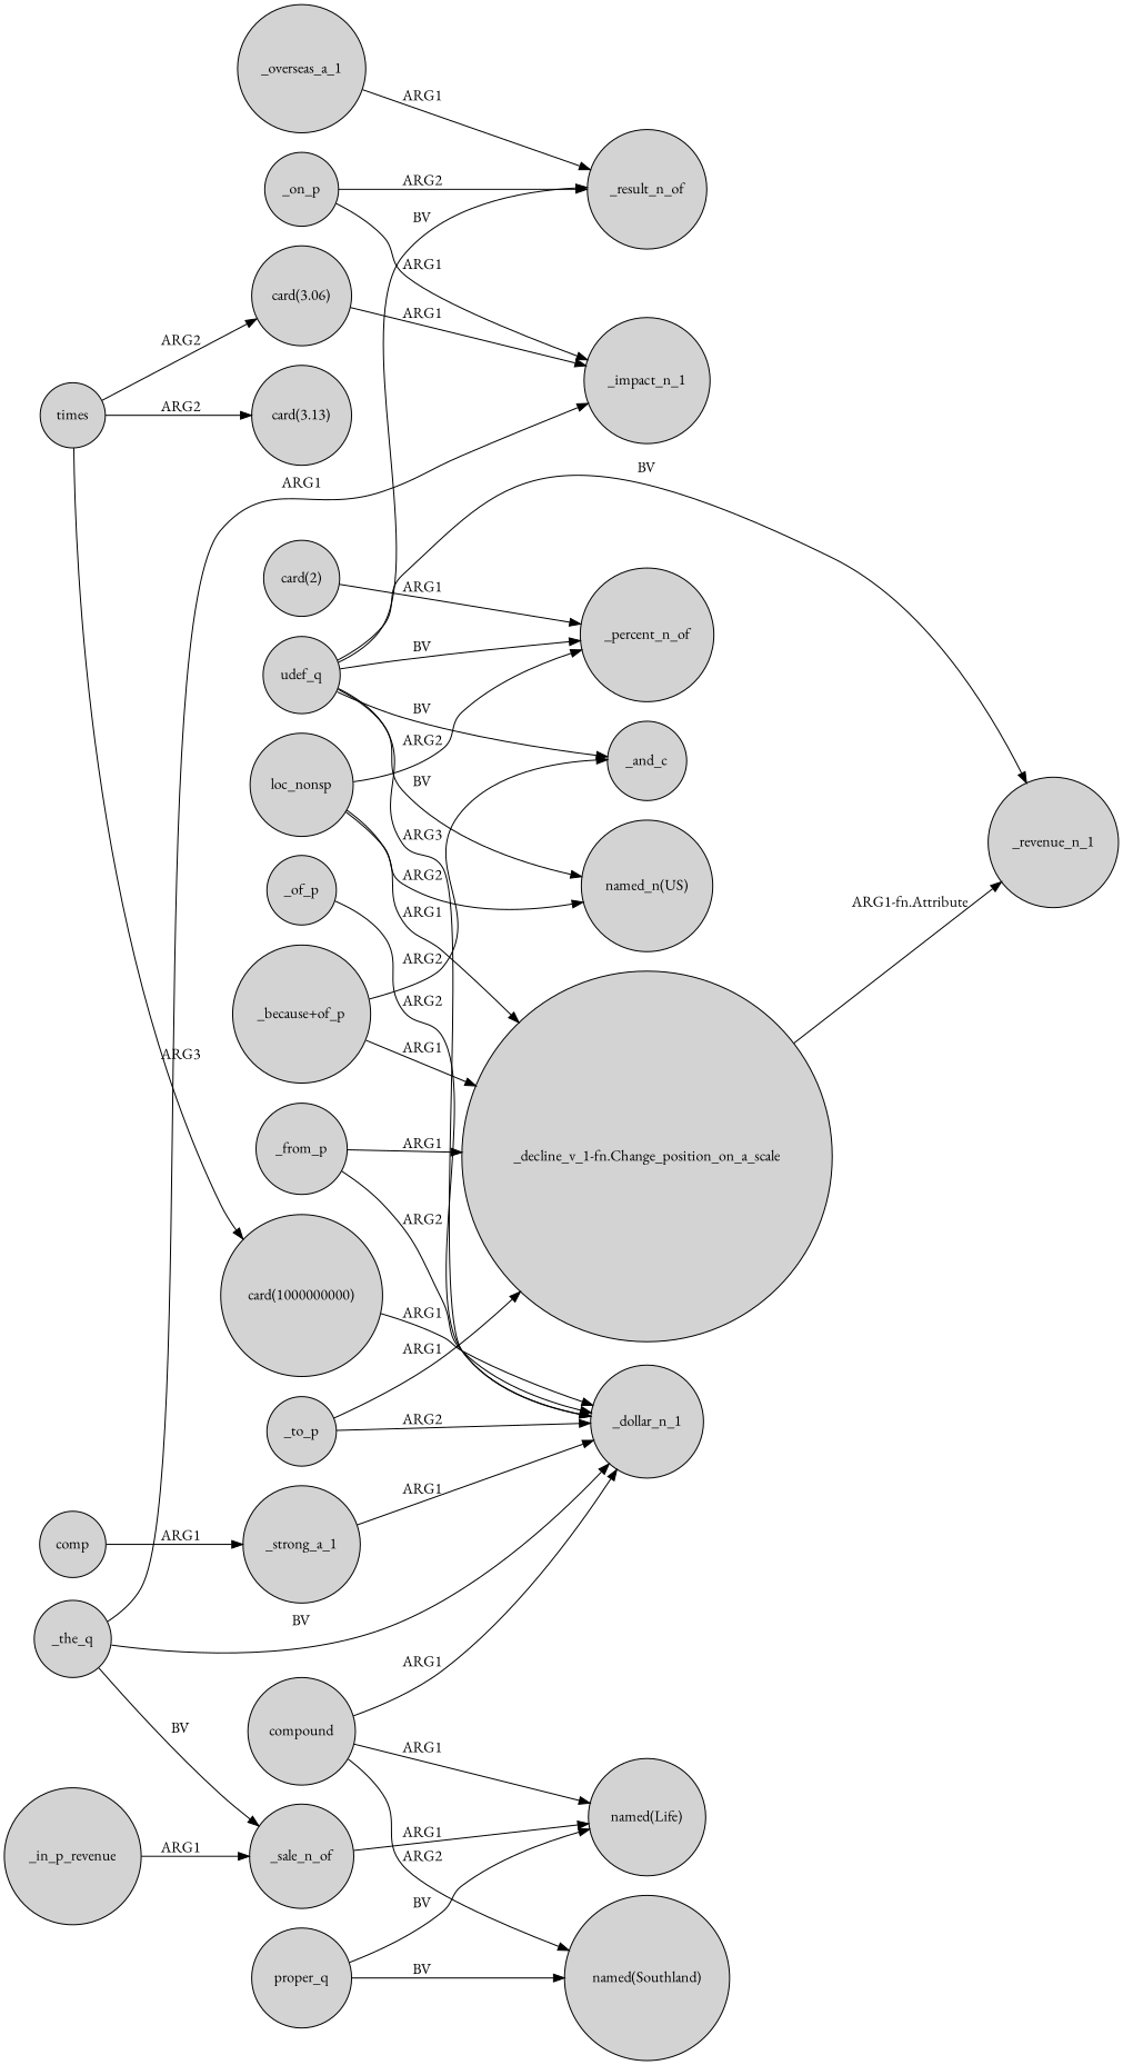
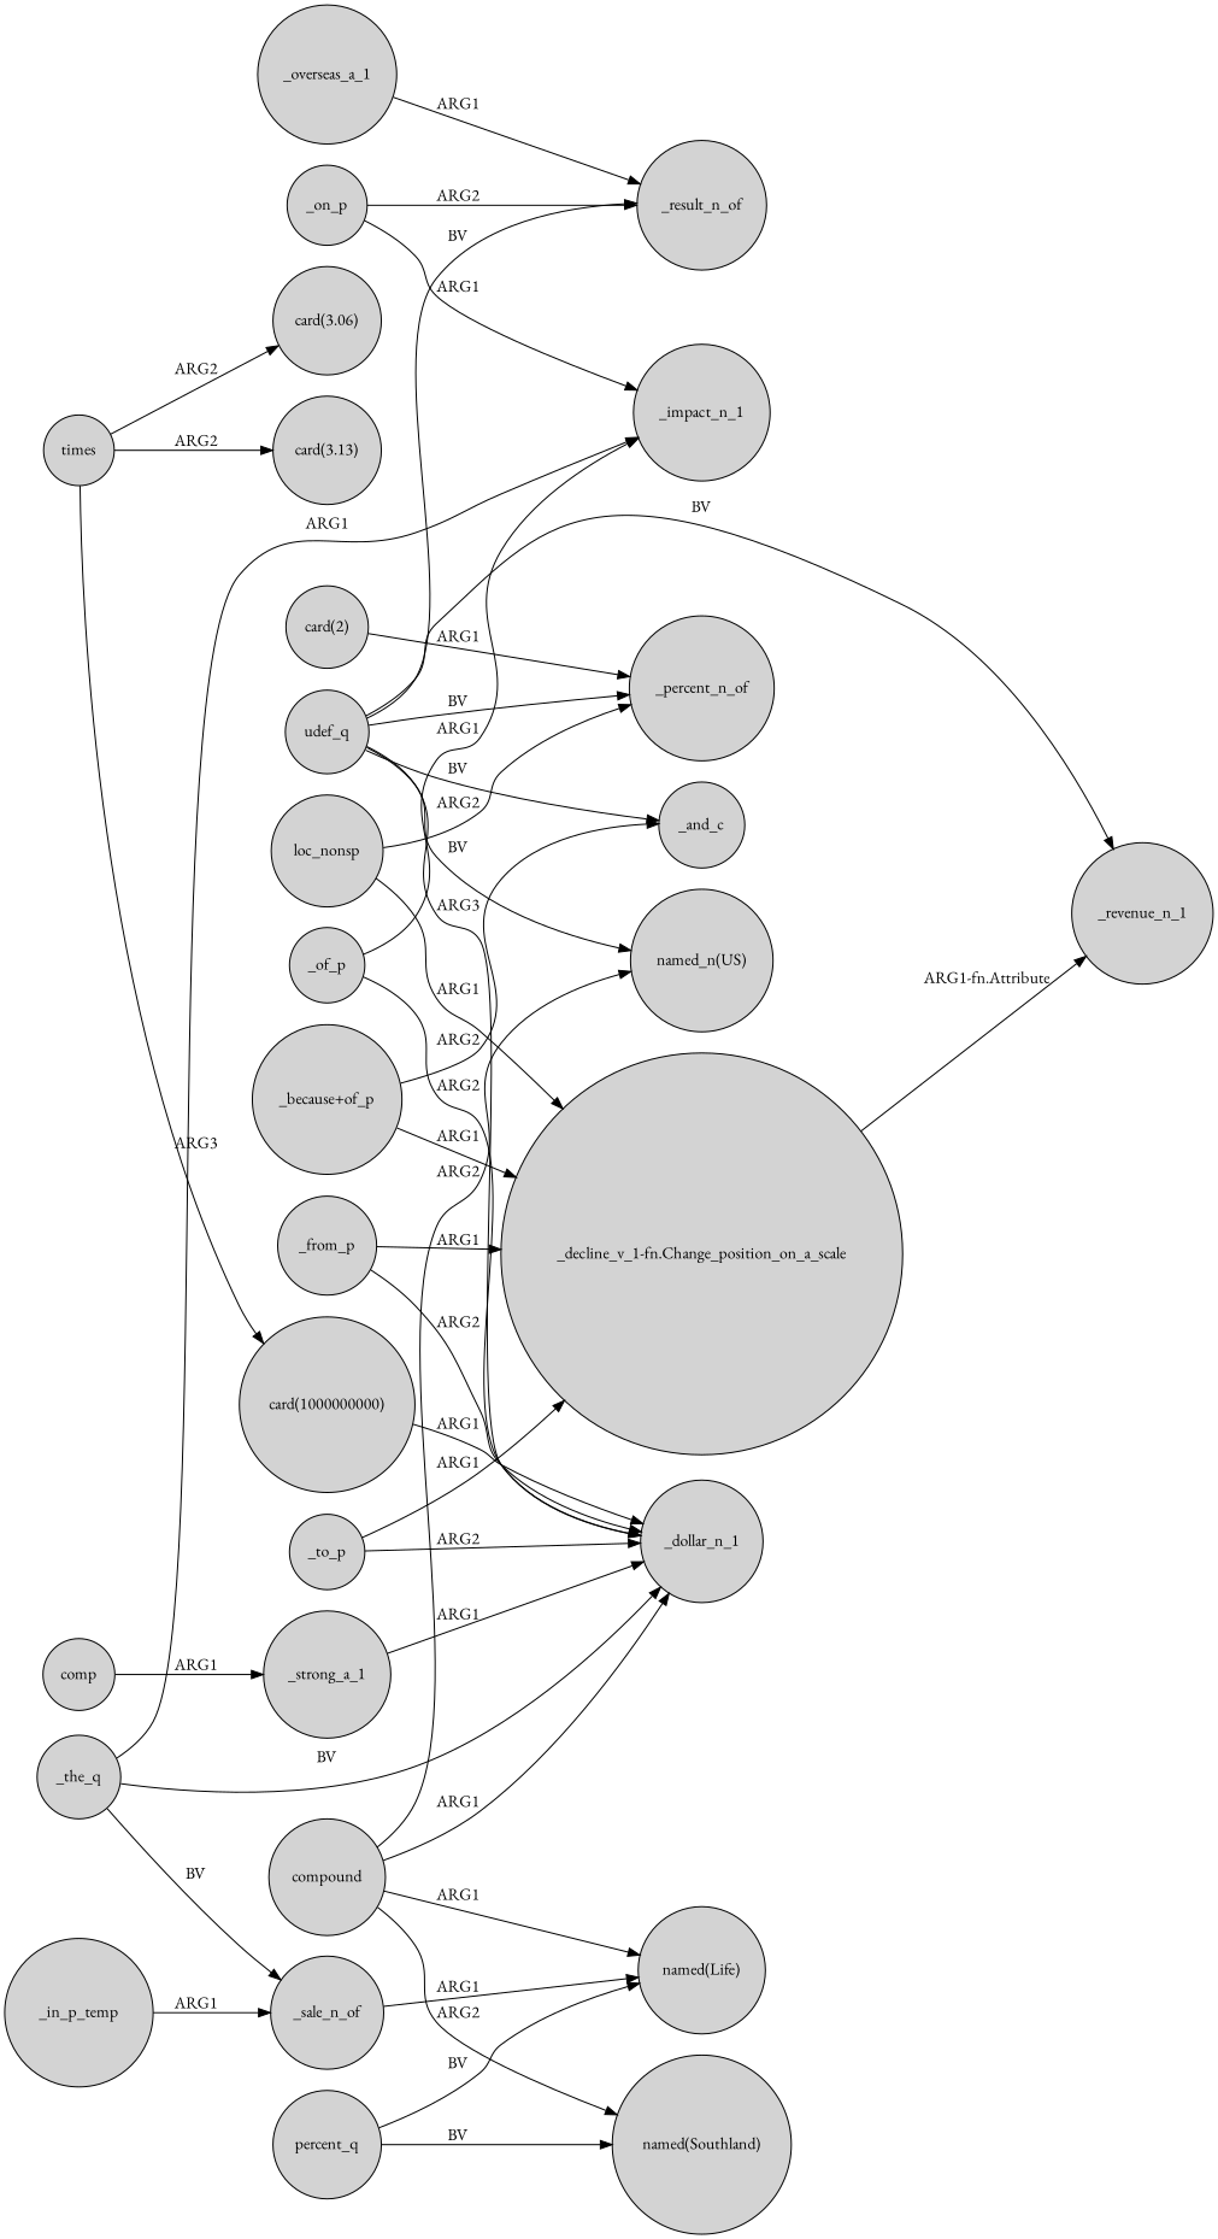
  digraph {
    fontname="EB Garamond"
    rankdir=LR
    node [fontname="EB Garamond" shape=circle style=filled]
    edge [fontname="EB Garamond"]
    "card(1000000000)"
    _dollar_n_1
-   proper_q
+   proper_q [label=percent_q]
    "named(Life)"
    "named(Southland)"
    _the_q
    _impact_n_1
    _sale_n_of
    loc_nonsp
    "_decline_v_1-fn.Change_position_on_a_scale"
    _percent_n_of
    _revenue_n_1
    _of_p
    _on_p
    _result_n_of
    compound
    "named_n(US)"
    _from_p
    _to_p
-   _in_p_temp [label=_in_p_revenue]
+   _in_p_temp
    udef_q
    _and_c
    times
    "card(3.06)"
    "card(3.13)"
    comp
    _strong_a_1
    "_because+of_p"
    _overseas_a_1
    "card(2)"
    "card(1000000000)" -> _dollar_n_1 [label=ARG1]
    proper_q -> "named(Life)" [label=BV]
    proper_q -> "named(Southland)" [label=BV]
    _the_q -> _dollar_n_1 [label=BV]
    _the_q -> _impact_n_1 [label=ARG1]
    _the_q -> _sale_n_of [label=BV]
    _sale_n_of -> "named(Life)" [label=ARG1]
    loc_nonsp -> "_decline_v_1-fn.Change_position_on_a_scale" [label=ARG1]
    loc_nonsp -> _percent_n_of [label=ARG2]
    "_decline_v_1-fn.Change_position_on_a_scale" -> _revenue_n_1 [label="ARG1-fn.Attribute"]
    _of_p -> _dollar_n_1 [label=ARG2]
-   "card(3.06)" -> _impact_n_1 [label=ARG1]
+   _of_p -> _impact_n_1 [label=ARG1]
    _on_p -> _impact_n_1 [label=ARG1]
    _on_p -> _result_n_of [label=ARG2]
    compound -> _dollar_n_1 [label=ARG1]
    compound -> "named(Life)" [label=ARG1]
    compound -> "named(Southland)" [label=ARG2]
-   loc_nonsp -> "named_n(US)" [label=ARG2]
+   compound -> "named_n(US)" [label=ARG2]
    _from_p -> _dollar_n_1 [label=ARG2]
    _from_p -> "_decline_v_1-fn.Change_position_on_a_scale" [label=ARG1]
    _to_p -> _dollar_n_1 [label=ARG2]
    _to_p -> "_decline_v_1-fn.Change_position_on_a_scale" [label=ARG1]
    _in_p_temp -> _sale_n_of [label=ARG1]
    udef_q -> _dollar_n_1 [label=ARG3]
    udef_q -> _percent_n_of [label=BV]
    udef_q -> _revenue_n_1 [label=BV]
    udef_q -> _result_n_of [label=BV]
    udef_q -> "named_n(US)" [label=BV]
    udef_q -> _and_c [label=BV]
    times -> "card(1000000000)" [label=ARG3]
    times -> "card(3.06)" [label=ARG2]
    times -> "card(3.13)" [label=ARG2]
    comp -> _strong_a_1 [label=ARG1]
    _strong_a_1 -> _dollar_n_1 [label=ARG1]
    "_because+of_p" -> "_decline_v_1-fn.Change_position_on_a_scale" [label=ARG1]
    "_because+of_p" -> _and_c [label=ARG2]
    _overseas_a_1 -> _result_n_of [label=ARG1]
    "card(2)" -> _percent_n_of [label=ARG1]
  }
